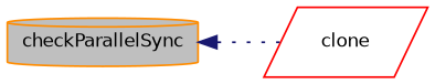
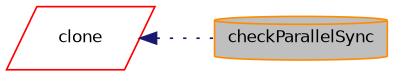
  digraph {
    rankdir=LR
    node [fontname=Helvetica fontsize=10]
    n1 [color=darkorange fillcolor=grey75 fontcolor=black height=0.2 label=checkParallelSync shape=cylinder style=filled width=0.4]
    n2 [color=red height=0.2 label=clone shape=parallelogram width=0.4]
-   n1 -> n2 [color=midnightblue dir=back fontname=Helvetica fontsize=10 labelfontname=Helvetica labelfontsize=10 style=dotted]
+   n2 -> n1 [color=midnightblue dir=back fontname=Helvetica fontsize=10 labelfontname=Helvetica labelfontsize=10 style=dotted]
  }
